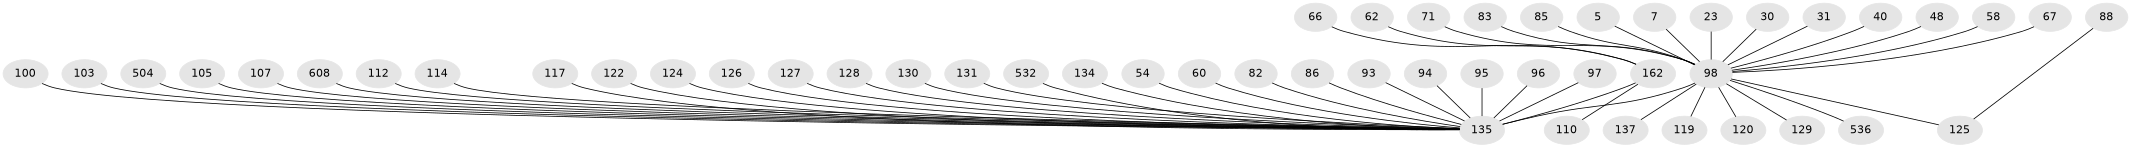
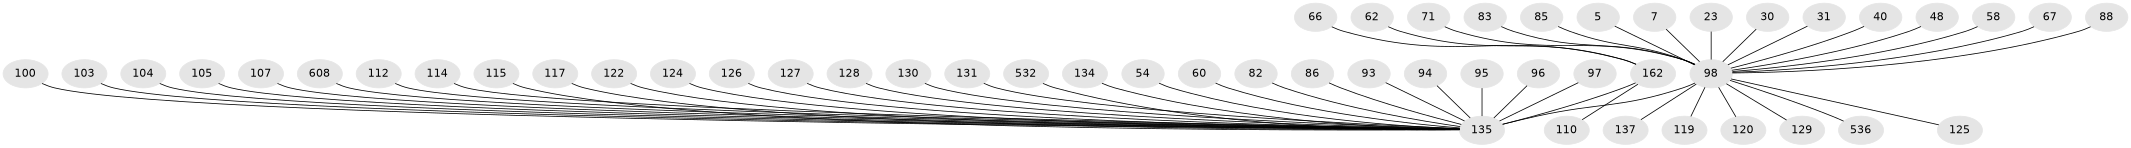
  graph {
    fontname="DejaVu Sans"
    node [color=gray90 fontname="DejaVu Sans" style=filled]
    edge [fontname="DejaVu Sans"]
    98 [super="+89+65"]
    135 [super="+8+72+106+70+118+12+13+92+133+109+14+25+26+32+36+41+42+50+51+53+55+64+75+76+81"]
    119
    120
    125 [super="+73"]
    129 [super="+18"]
    n7 [label=536]
    137
    5
    7
    23
    30 [super="+28"]
    31
    40
    48
    54 [super="+24"]
    58
    n18 [label=162 super="+77+68+49"]
    110
    62
    66
    67
    n23 [label=60 super="+35"]
    71
    82 [super="+74"]
    83
    85 [super="+56"]
    86
    88
    93
    94 [super="+80"]
    95 [super="+44"]
    96 [super="+84"]
    97
    100
    103
-   104 [label=504]
+   104
    105 [super="+37"]
    107
    n40 [label=608]
    112
    114
+   115
    117 [super="+60"]
    122 [super="+59"]
    124 [super="+111"]
    126 [super="+29"]
    127
    128
    130 [super="+61+101"]
    131 [super="+116"]
    n52 [label=532]
    134
    98 -- 135 [weight=22]
    98 -- 119
    98 -- 120
    98 -- 125
    98 -- 129
    98 -- n7
    98 -- 137
    5 -- 98
    7 -- 98
    23 -- 98
    30 -- 98
    31 -- 98
    40 -- 98
    48 -- 98
    54 -- 135 [weight=2]
    58 -- 98
    n18 -- 135 [weight=7]
    n18 -- 110
    62 -- n18
    66 -- n18
    67 -- 98
    n23 -- 135 [weight=2]
    71 -- 98
    82 -- 135 [weight=2]
    83 -- 98
    85 -- 98 [weight=2]
    86 -- 135
-   88 -- 125
+   88 -- 98
    93 -- 135
    94 -- 135
    95 -- 135
    96 -- 135
    97 -- 135
    100 -- 135
    103 -- 135
    104 -- 135
    105 -- 135
    107 -- 135
    n40 -- 135
    112 -- 135
    114 -- 135
+   115 -- 135
    117 -- 135 [weight=2]
    122 -- 135
    124 -- 135
    126 -- 135
    127 -- 135
    128 -- 135
    130 -- 135 [weight=2]
    131 -- 135
    n52 -- 135 [weight=2]
    134 -- 135
  }
